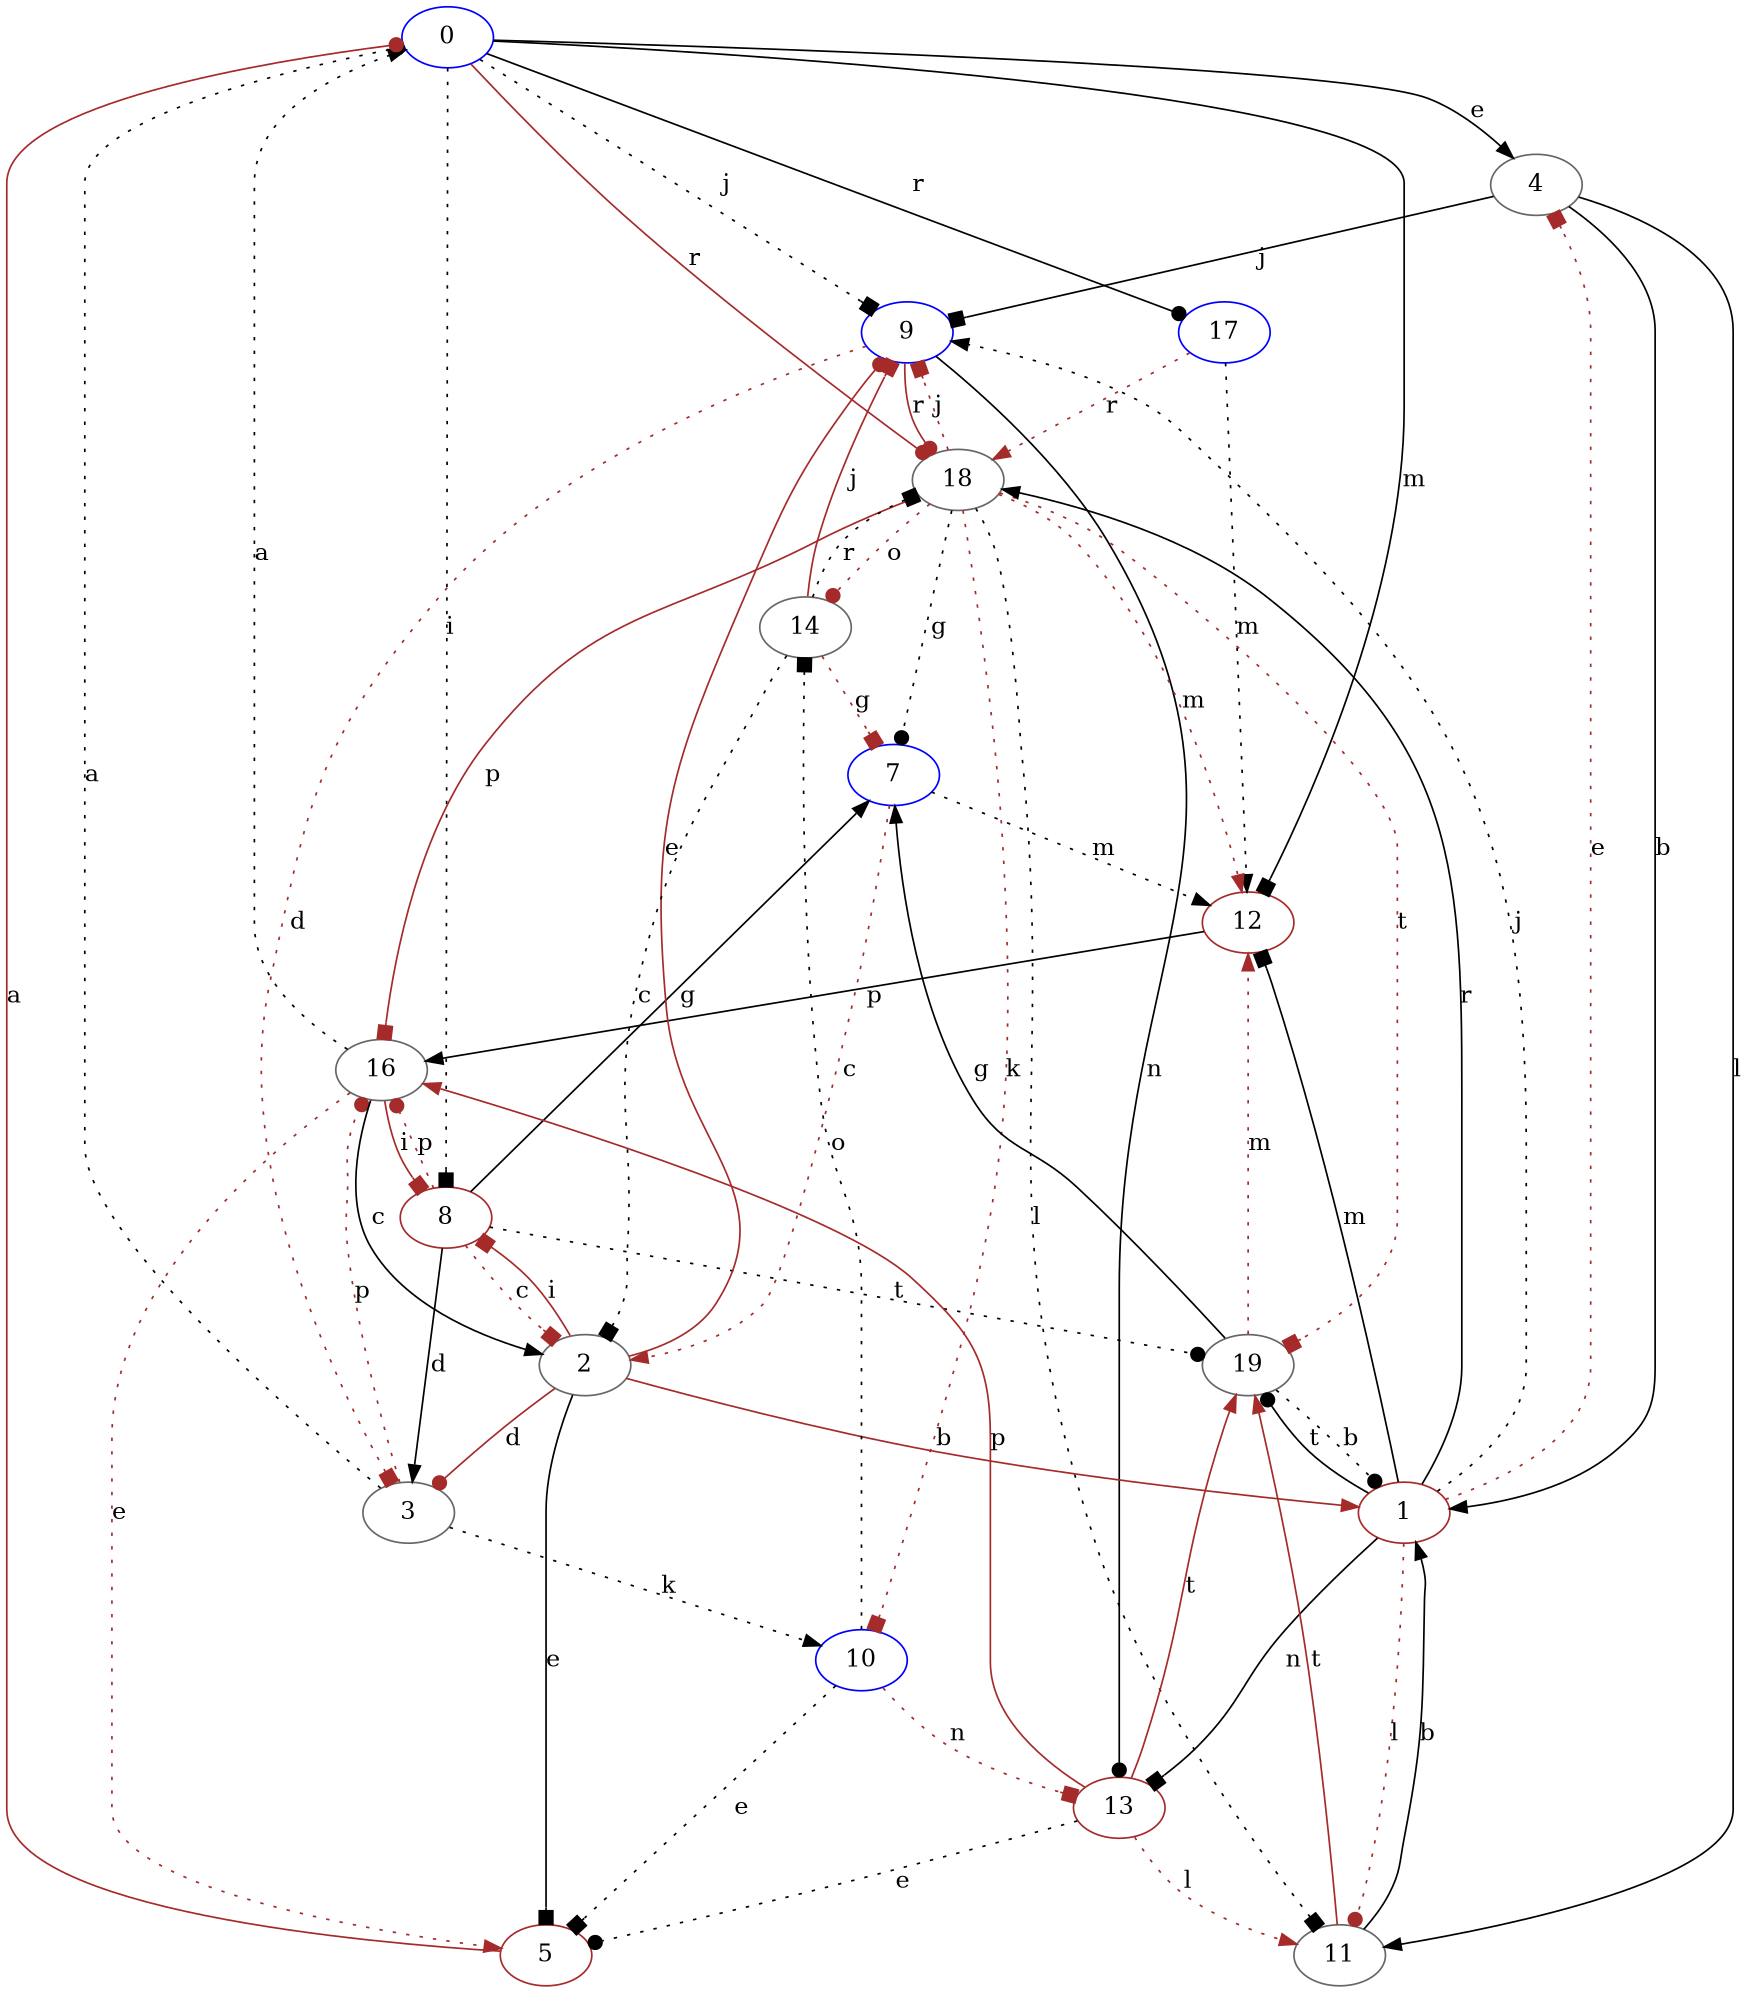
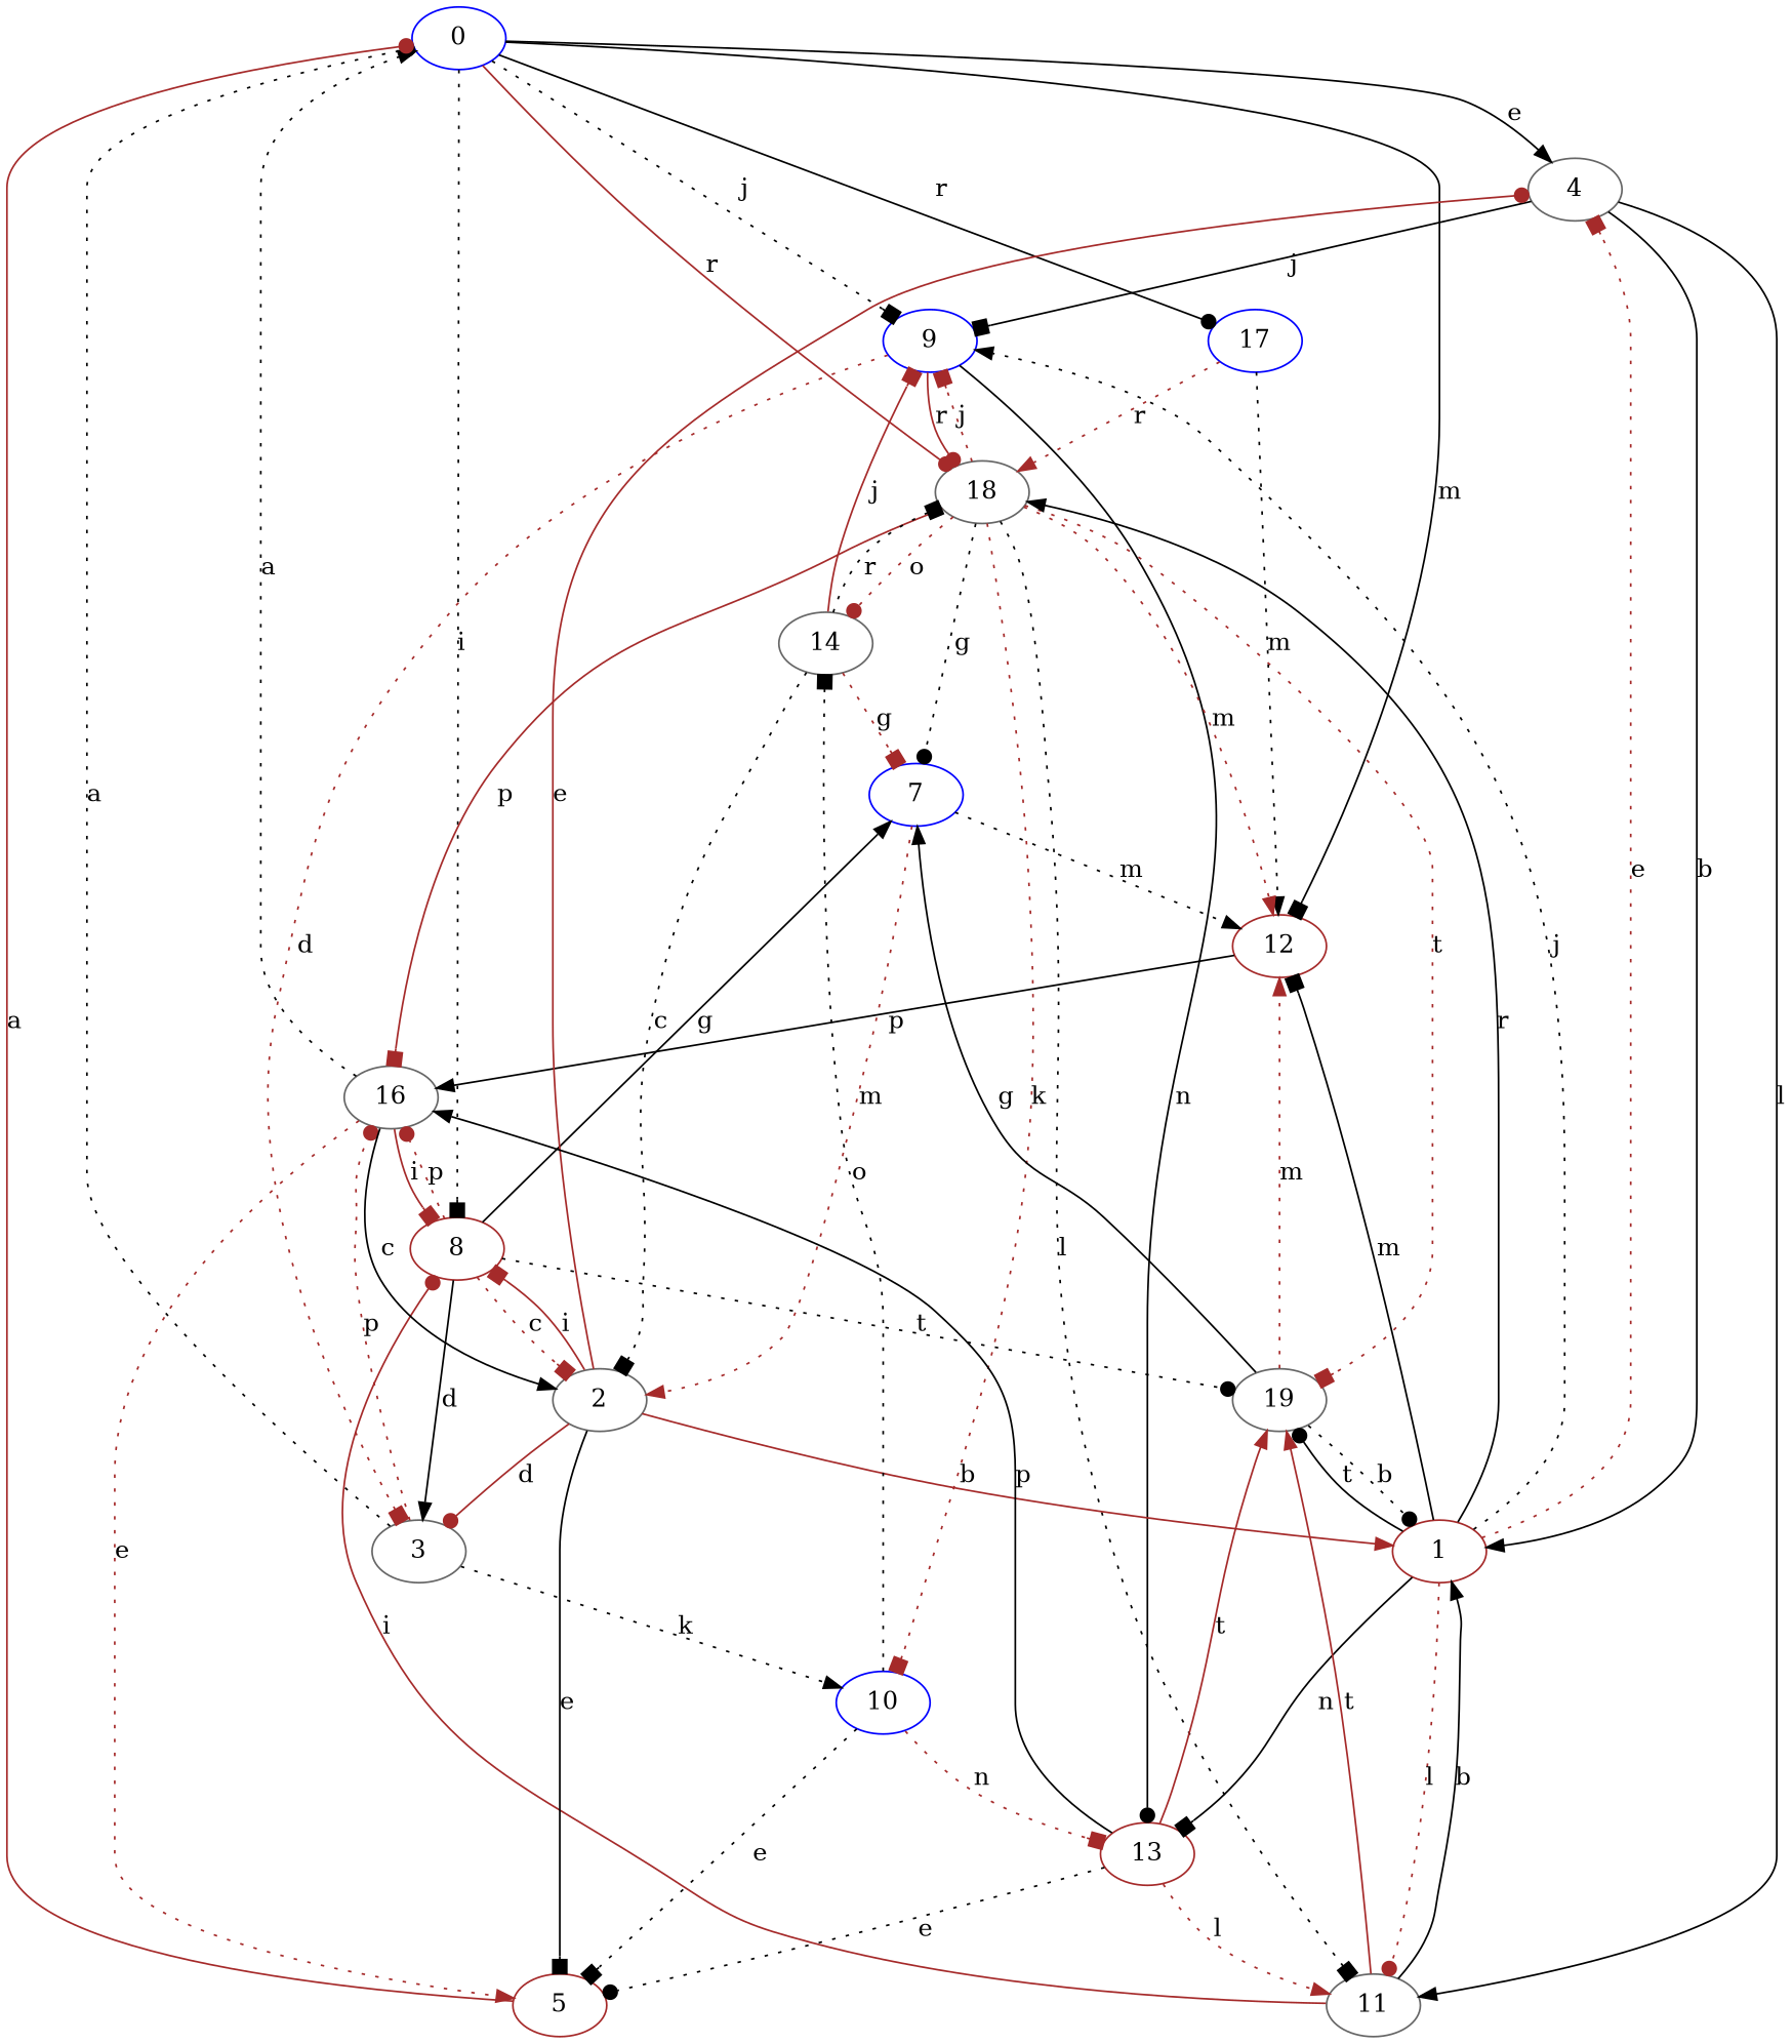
  strict digraph {
    node [color=gray40]
    edge [arrowhead=normal color=black style=dotted]
    0 [color=blue]
    4
    8 [color=brown]
    9 [color=blue]
    12 [color=brown]
    17 [color=blue]
    18
    1 [color=brown]
    11
    19
    2
    3
    16
    7 [color=blue]
    13 [color=brown]
    10 [color=blue]
    14
    5 [color=brown]
    0 -> 4 [label=e style=solid]
    0 -> 8 [arrowhead=box label=i]
    0 -> 9 [arrowhead=box label=j]
    0 -> 12 [arrowhead=box label=m style=solid]
    0 -> 17 [arrowhead=dot label=r style=solid]
    0 -> 18 [arrowhead=dot color=brown label=r style=solid]
    4 -> 9 [arrowhead=box label=j style=solid]
    4 -> 1 [label=b style=solid]
    4 -> 11 [label=l style=solid]
    8 -> 19 [arrowhead=dot label=t]
    8 -> 2 [arrowhead=box color=brown label=c]
    8 -> 3 [label=d style=solid]
    8 -> 16 [arrowhead=dot color=brown label=p]
    8 -> 7 [label=g style=solid]
    9 -> 18 [arrowhead=dot color=brown label=r style=solid]
    9 -> 3 [arrowhead=box color=brown label=d]
    9 -> 13 [arrowhead=dot label=n style=solid]
    12 -> 16 [label=p style=solid]
    17 -> 12 [label=m]
    17 -> 18 [color=brown label=r]
    18 -> 9 [arrowhead=box color=brown label=j]
    18 -> 12 [color=brown label=m]
    18 -> 11 [arrowhead=box label=l]
    18 -> 19 [arrowhead=box color=brown label=t]
    18 -> 16 [arrowhead=box color=brown label=p style=solid]
    18 -> 7 [arrowhead=dot label=g]
    18 -> 10 [arrowhead=box color=brown label=k]
    18 -> 14 [arrowhead=dot color=brown label=o]
    1 -> 4 [arrowhead=box color=brown label=e]
    1 -> 9 [label=j]
    1 -> 12 [arrowhead=box label=m style=solid]
    1 -> 18 [label=r style=solid]
    1 -> 11 [arrowhead=dot color=brown label=l]
    1 -> 19 [arrowhead=dot label=t style=solid]
    1 -> 13 [arrowhead=box label=n style=solid]
+   11 -> 8 [arrowhead=dot color=brown label=i style=solid]
    11 -> 1 [label=b style=solid]
    11 -> 19 [color=brown label=t style=solid]
    19 -> 12 [color=brown label=m]
    19 -> 1 [arrowhead=dot label=b]
    19 -> 7 [label=g style=solid]
-   2 -> 9 [arrowhead=dot color=brown label=e style=solid]
+   2 -> 4 [arrowhead=dot color=brown label=e style=solid]
    2 -> 8 [arrowhead=box color=brown label=i style=solid]
    2 -> 1 [color=brown label=b style=solid]
    2 -> 3 [arrowhead=dot color=brown label=d style=solid]
    2 -> 5 [arrowhead=box label=e style=solid]
    3 -> 0 [arrowhead=dot label=a]
    3 -> 16 [arrowhead=dot color=brown label=p]
    3 -> 10 [label=k]
    16 -> 0 [label=a]
    16 -> 8 [arrowhead=box color=brown label=i style=solid]
    16 -> 2 [label=c style=solid]
    16 -> 5 [color=brown label=e]
    7 -> 12 [label=m]
-   7 -> 2 [color=brown label=c]
+   7 -> 2 [color=brown label=m]
    13 -> 11 [color=brown label=l]
    13 -> 19 [color=brown label=t style=solid]
-   13 -> 16 [color=brown label=p style=solid]
+   13 -> 16 [label=p style=solid]
    13 -> 5 [arrowhead=dot label=e]
    10 -> 13 [arrowhead=box color=brown label=n]
    10 -> 14 [arrowhead=box label=o]
    10 -> 5 [arrowhead=box label=e]
    14 -> 9 [arrowhead=box color=brown label=j style=solid]
    14 -> 18 [arrowhead=box label=r]
    14 -> 2 [arrowhead=box label=c]
    14 -> 7 [arrowhead=box color=brown label=g]
    5 -> 0 [arrowhead=dot color=brown label=a style=solid]
  }
